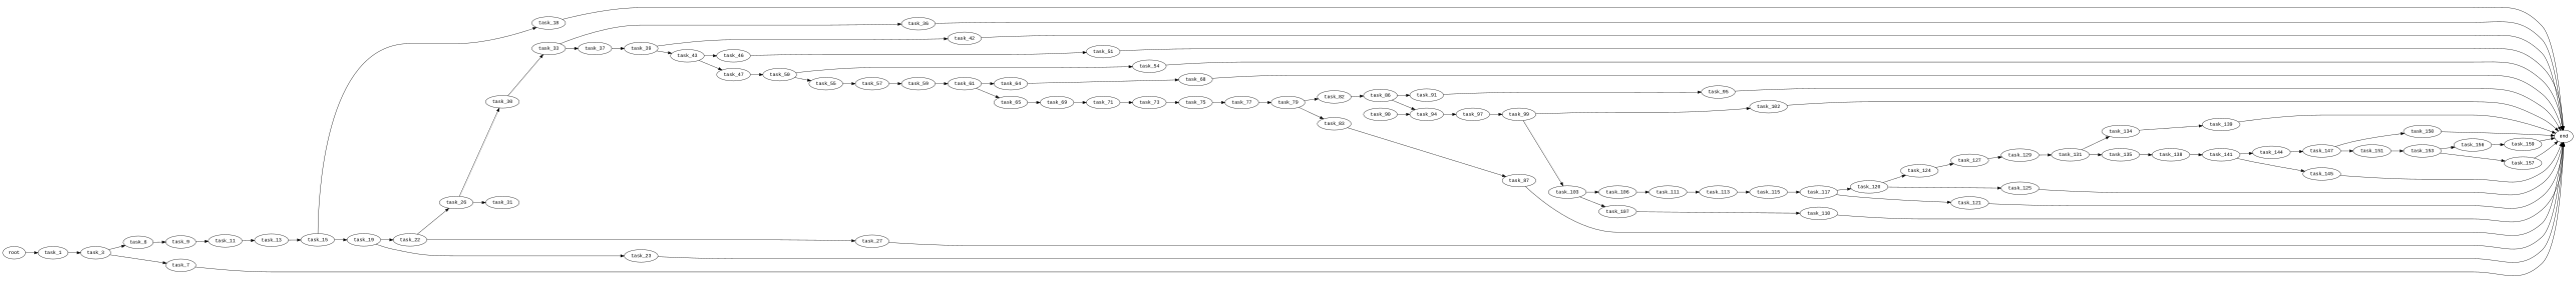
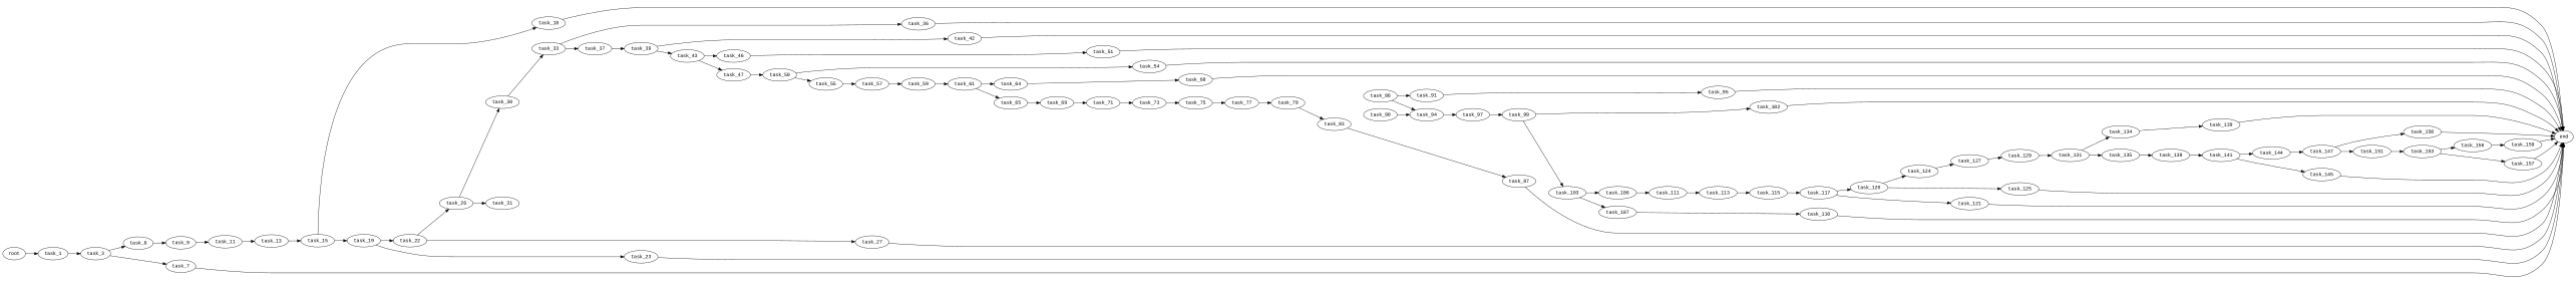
  digraph {
    fontname="Liberation Mono"
    rankdir=LR
    node [fontname="Liberation Mono"]
    edge [fontname="Liberation Mono"]
    root
    task_1
    task_3
    task_6
    task_7
    task_9
    end
    task_11
    task_13
    task_15
    task_18
    task_19
    task_22
    task_23
    task_26
    task_27
    task_30
    task_31
    task_33
    task_36
    task_37
    task_39
    task_42
    task_43
    task_46
    task_47
    task_51
    task_50
    task_54
    task_55
    task_57
    task_59
    task_61
    task_64
    task_65
    task_68
    task_69
    task_71
    task_73
    task_75
    task_77
    task_79
-   task_82
    task_83
    task_86
    task_87
    task_91
    task_94
    task_90
    task_95
    task_97
    task_99
    task_102
    task_103
    task_106
    task_107
    task_111
    task_110
    task_113
    task_115
    task_117
    task_120
    task_121
    task_124
    task_125
    task_127
    task_129
    task_131
    task_134
    task_135
    task_139
    task_138
    task_141
    task_144
    task_145
    task_147
    task_150
    task_151
    task_153
    task_156
    task_157
    task_159
    root -> task_1
    task_1 -> task_3
    task_3 -> task_6
    task_3 -> task_7
    task_6 -> task_9
    task_7 -> end
    task_9 -> task_11
    task_11 -> task_13
    task_13 -> task_15
    task_15 -> task_18
    task_15 -> task_19
    task_18 -> end
    task_19 -> task_22
    task_19 -> task_23
    task_22 -> task_26
    task_22 -> task_27
    task_23 -> end
    task_26 -> task_30
    task_26 -> task_31
    task_27 -> end
    task_30 -> task_33
    task_33 -> task_36
    task_33 -> task_37
    task_36 -> end
    task_37 -> task_39
    task_39 -> task_42
    task_39 -> task_43
    task_42 -> end
    task_43 -> task_46
    task_43 -> task_47
    task_46 -> task_51
    task_47 -> task_50
    task_51 -> end
    task_50 -> task_54
    task_50 -> task_55
    task_54 -> end
    task_55 -> task_57
    task_57 -> task_59
    task_59 -> task_61
    task_61 -> task_64
    task_61 -> task_65
    task_64 -> task_68
    task_65 -> task_69
    task_68 -> end
    task_69 -> task_71
    task_71 -> task_73
    task_73 -> task_75
    task_75 -> task_77
    task_77 -> task_79
-   task_79 -> task_82
    task_79 -> task_83
-   task_82 -> task_86
    task_83 -> task_87
    task_86 -> task_91
    task_86 -> task_94
    task_87 -> end
    task_91 -> task_95
    task_94 -> task_97
    task_90 -> task_94
    task_95 -> end
    task_97 -> task_99
    task_99 -> task_102
    task_99 -> task_103
    task_102 -> end
    task_103 -> task_106
    task_103 -> task_107
    task_106 -> task_111
    task_107 -> task_110
    task_111 -> task_113
    task_110 -> end
    task_113 -> task_115
    task_115 -> task_117
    task_117 -> task_120
    task_117 -> task_121
    task_120 -> task_124
    task_120 -> task_125
    task_121 -> end
    task_124 -> task_127
    task_125 -> end
    task_127 -> task_129
    task_129 -> task_131
    task_131 -> task_134
    task_131 -> task_135
    task_134 -> task_139
    task_135 -> task_138
    task_139 -> end
    task_138 -> task_141
    task_141 -> task_144
    task_141 -> task_145
    task_144 -> task_147
    task_145 -> end
    task_147 -> task_150
    task_147 -> task_151
    task_150 -> end
    task_151 -> task_153
    task_153 -> task_156
    task_153 -> task_157
    task_156 -> task_159
    task_157 -> end
    task_159 -> end
  }
